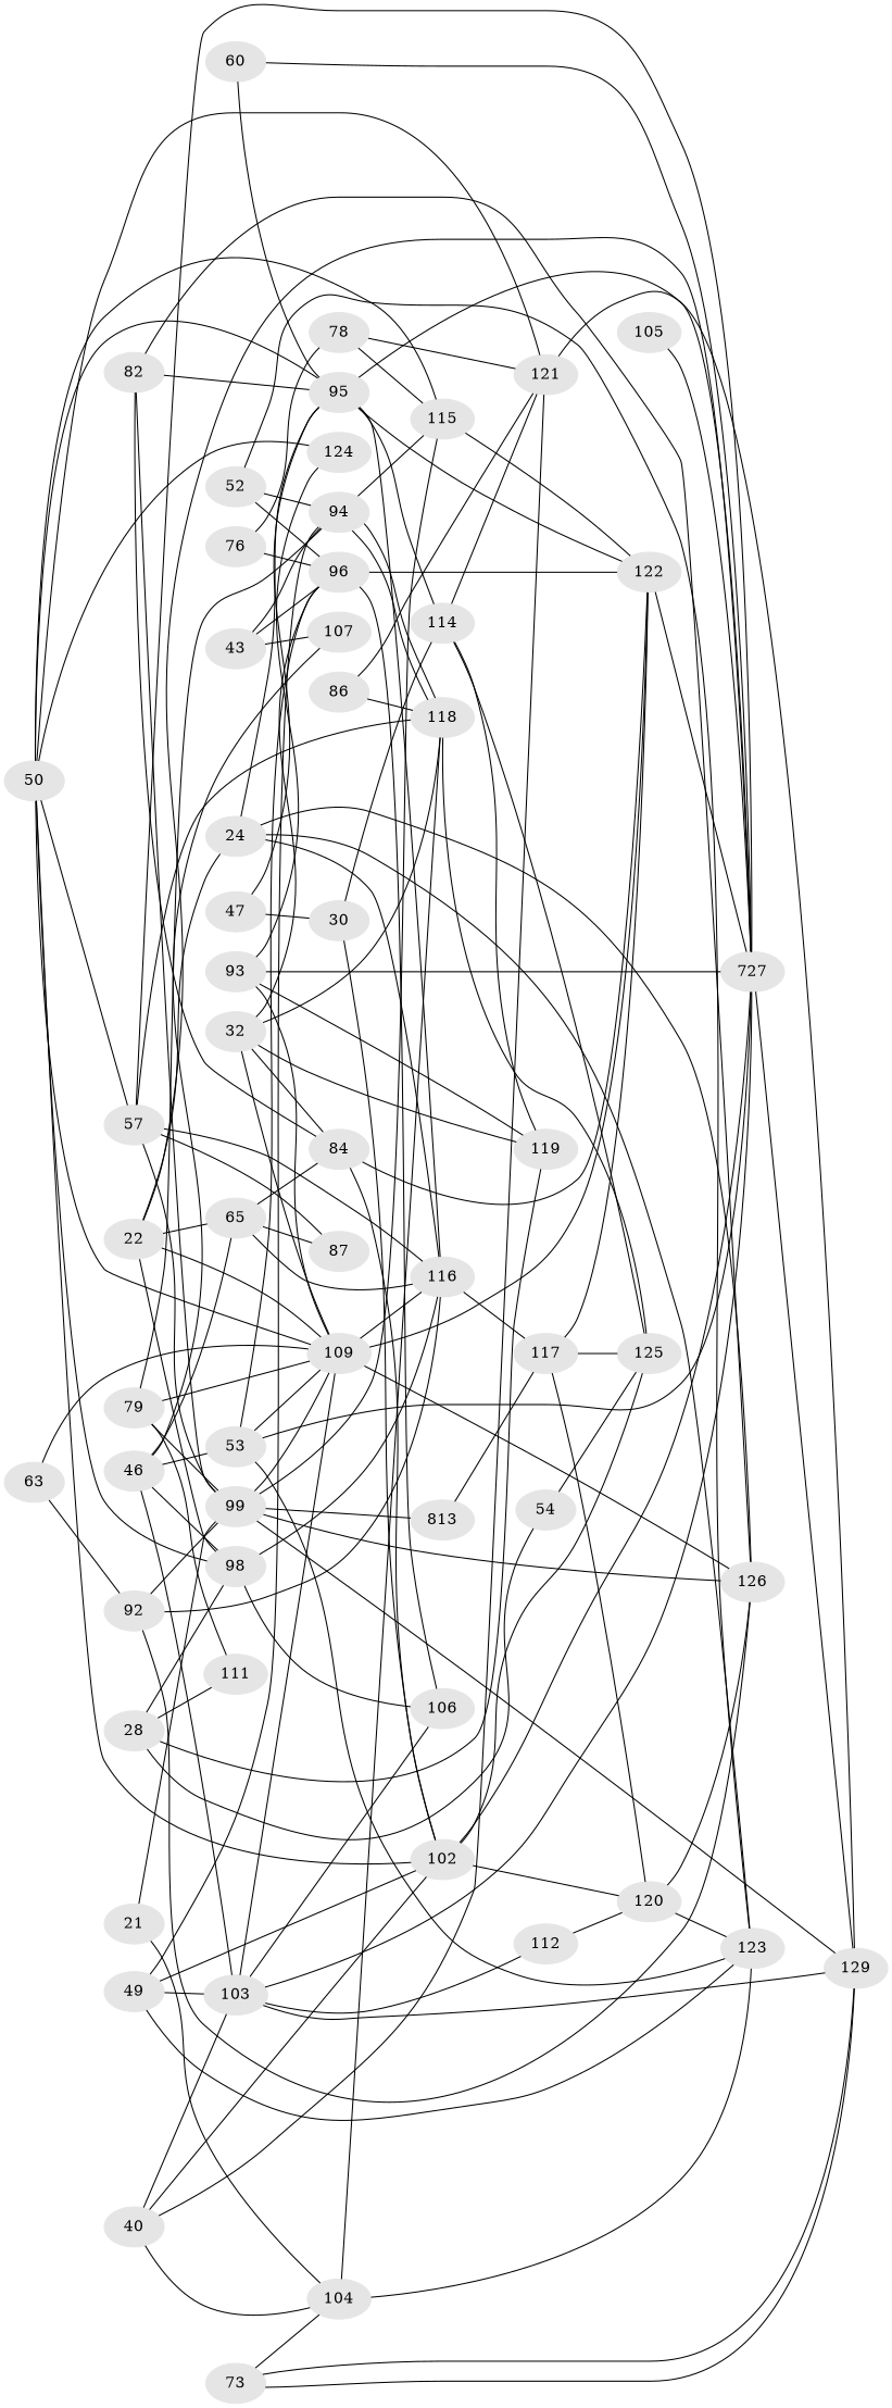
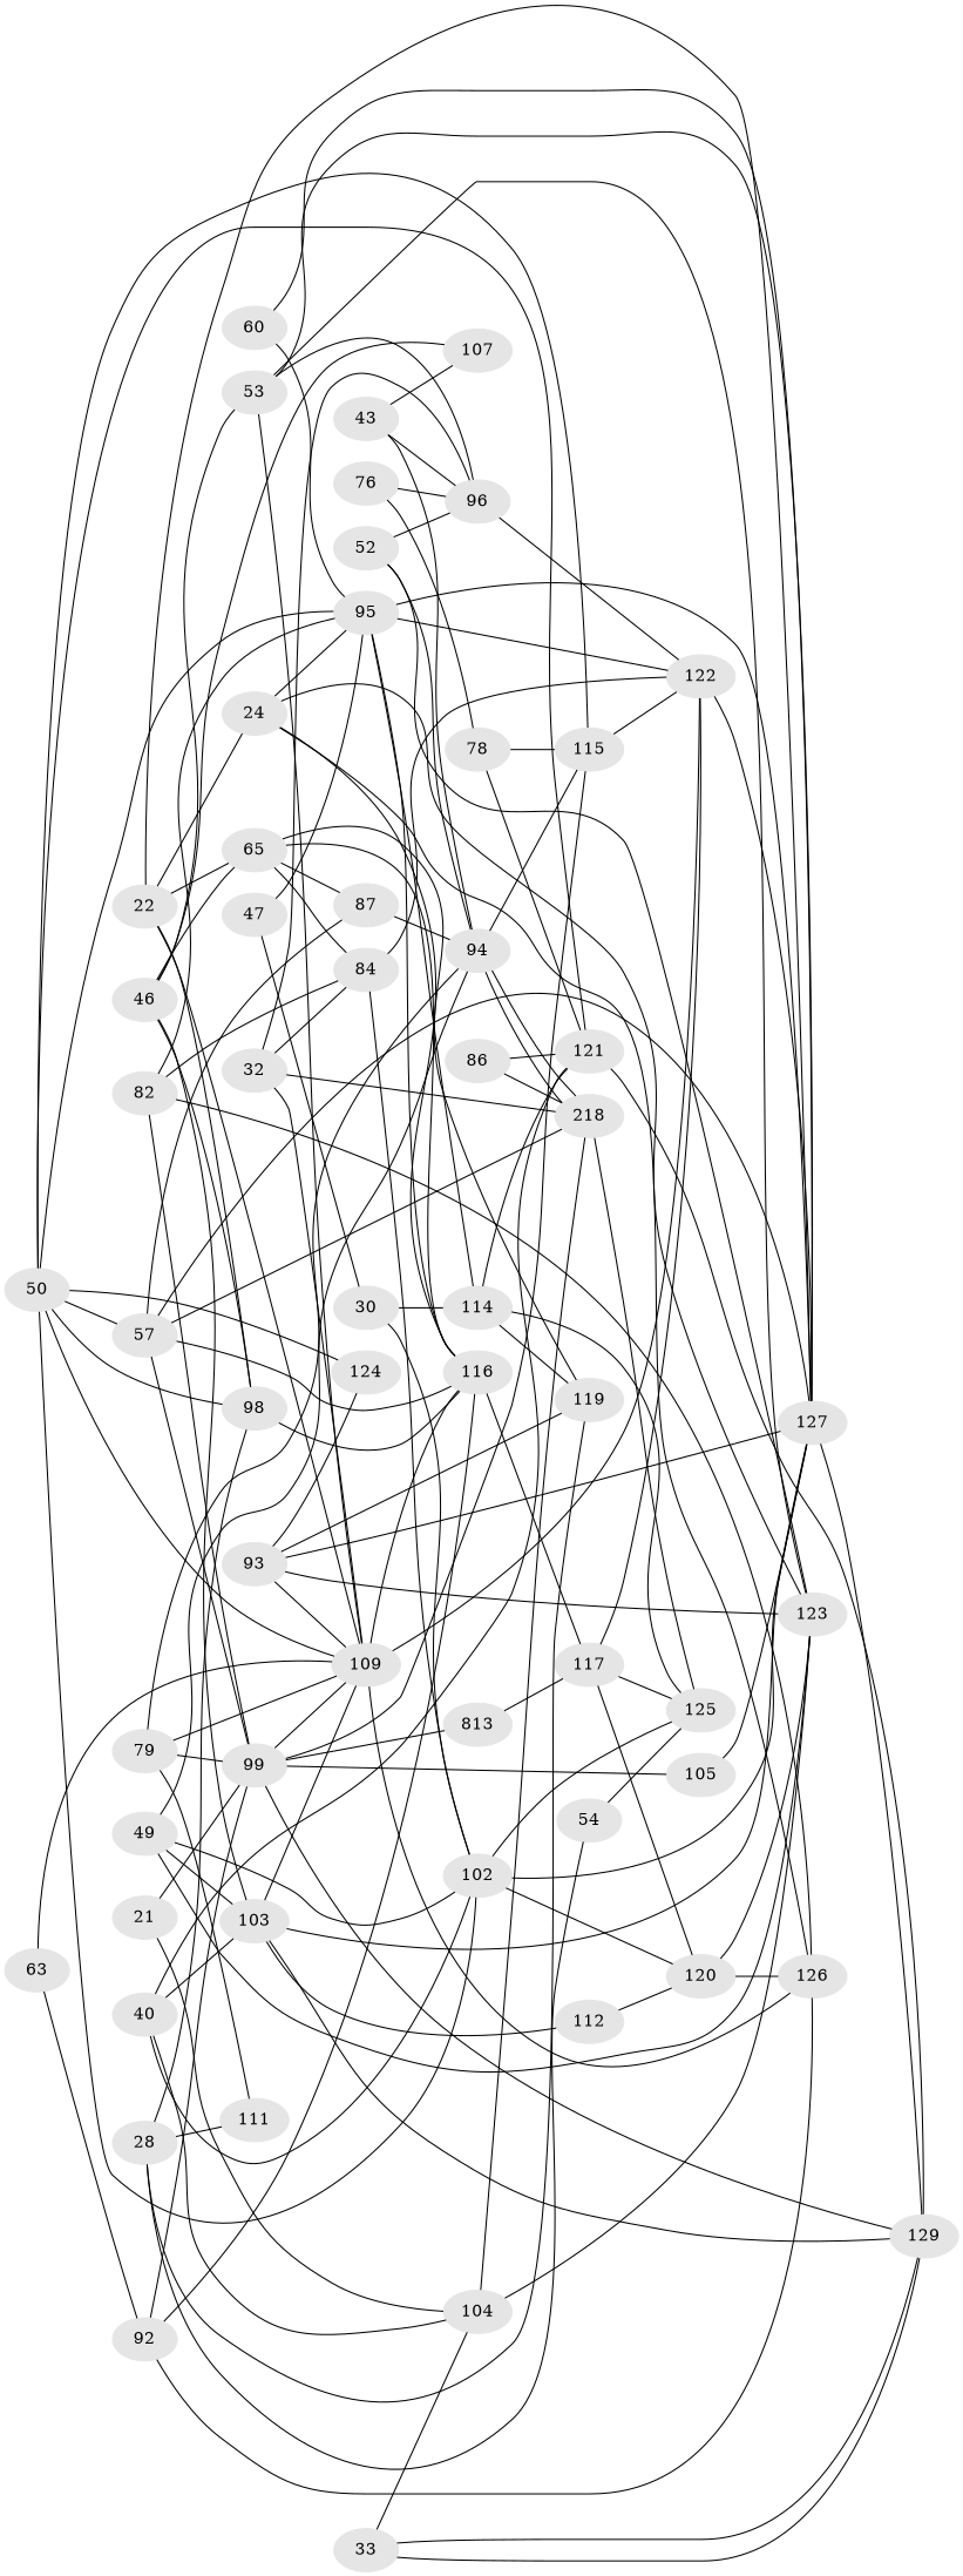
  graph {
    rankdir=LR
    node [color=gray90 style=filled]
    n1 [label=30]
    102 [super="+26+36"]
    114
    121 [super="+77"]
    129 [super="+128"]
    99 [super="+8+72"]
    21
    104
-   73
+   73 [label=33]
    109 [super="+14+48+71+108"]
    115 [super="+27+64"]
    105
    n13 [label=813]
    22 [super="+20"]
    24
    65 [super="+7"]
    98 [super="+80"]
-   127 [super="+110+66+88" label=727]
+   127 [super="+110+66+88"]
    95 [super="+59+37"]
    116 [super="+2+85"]
    126 [super="+39"]
    123 [super="+44"]
    119
    84 [super="+62+61"]
    87
-   106
    122 [super="+67+83"]
    117 [super="+75"]
    28
    54
    111
    125 [super="+89"]
    32 [super="+9"]
    96 [super="+35"]
-   118 [super="+91"]
+   118 [super="+91" label=218]
    46 [super="+29"]
    103 [super="+11+101"]
    107
    53 [super="+30"]
    120 [super="+42"]
    40
    112
    43
    94 [super="+5+68"]
    47 [super="+1"]
    93 [super="+23"]
    124
    49
    50 [super="+41+3"]
    57 [super="+13"]
    52
    60
    63
    92
    76
    78
    79 [super="+6"]
    82 [super="+55"]
    86
    n1 -- 102
    n1 -- 114
    102 -- 127 [weight=2]
    102 -- 125 [weight=2]
    102 -- 120
    114 -- 121
    114 -- 119
    114 -- 125
    121 -- 129
    99 -- 129
    99 -- 109 [weight=2]
    99 -- 115
-   99 -- 126
+   99 -- 105
    99 -- n13
    21 -- 99
    21 -- 104
    104 -- 123
    104 -- 118
    73 -- 129
    73 -- 129
    73 -- 104
    109 -- 116 [weight=2]
    109 -- 126
    109 -- 122
    115 -- 122
    105 -- 127
    n13 -- 117
    22 -- 109
    22 -- 24
    22 -- 65
    22 -- 98 [weight=2]
    22 -- 127
    24 -- 95
    24 -- 116
    24 -- 126
    24 -- 123
    65 -- 116 [weight=2]
-   32 -- 119
+   65 -- 119
    65 -- 84 [weight=2]
    65 -- 87
    98 -- 116
-   98 -- 106
    127 -- 129
    95 -- 114 [weight=3]
    95 -- 127
    95 -- 116
    95 -- 122 [weight=2]
    116 -- 117
    84 -- 102 [weight=2]
    84 -- 122
+   87 -- 94
    122 -- 127
    117 -- 122
    117 -- 125
    117 -- 120
    28 -- 98
    28 -- 119
    28 -- 54
    28 -- 111
    54 -- 125
    32 -- 109
    32 -- 84
    32 -- 96
    32 -- 118
-   96 -- 106
    96 -- 122 [weight=3]
    118 -- 125
    46 -- 65
    46 -- 98
    46 -- 103 [weight=2]
    46 -- 107
    46 -- 53
    103 -- 129
    103 -- 109 [weight=4]
    103 -- 127
-   103 -- 106
    103 -- 112
    53 -- 109 [weight=2]
    53 -- 127 [weight=2]
    53 -- 123 [weight=2]
    53 -- 96
    120 -- 126
    120 -- 123
    40 -- 102
    40 -- 121
    40 -- 104
    40 -- 103
    112 -- 120
    43 -- 96
    43 -- 107
    43 -- 94
    94 -- 115
    94 -- 118 [weight=2]
    94 -- 118
    47 -- n1 [weight=2]
    47 -- 95
    93 -- 109
    93 -- 127 [weight=3]
+   93 -- 123 [weight=2]
    93 -- 119
    93 -- 124
    49 -- 102
    49 -- 123
    49 -- 103
    49 -- 94
    50 -- 102
    50 -- 121 [weight=2]
    50 -- 109 [weight=2]
    50 -- 115
    50 -- 98
    50 -- 95
    50 -- 124
    50 -- 57
    57 -- 99 [weight=2]
    57 -- 127
    57 -- 116 [weight=2]
    57 -- 87
    57 -- 118
    52 -- 123 [weight=2]
    52 -- 96
    52 -- 94
    60 -- 127
    60 -- 95
    63 -- 109
    63 -- 92
    92 -- 99
    92 -- 116
    92 -- 126
    76 -- 96
    76 -- 78
    78 -- 121
    78 -- 115 [weight=2]
    79 -- 99 [weight=2]
    79 -- 109
    79 -- 111
    79 -- 94 [weight=2]
    82 -- 99
    82 -- 95
    82 -- 126
    82 -- 84
    86 -- 121
    86 -- 118
  }
